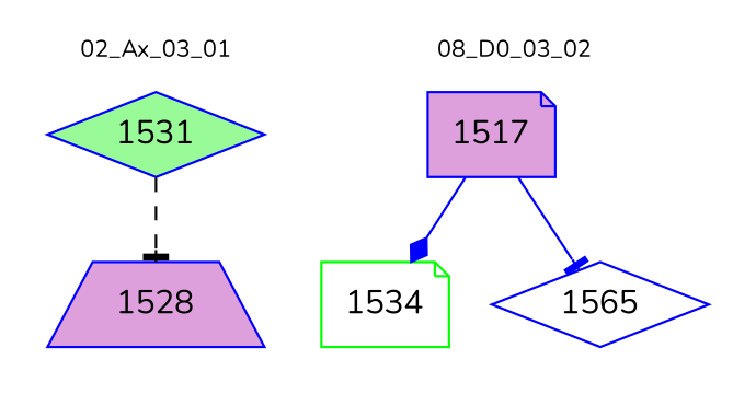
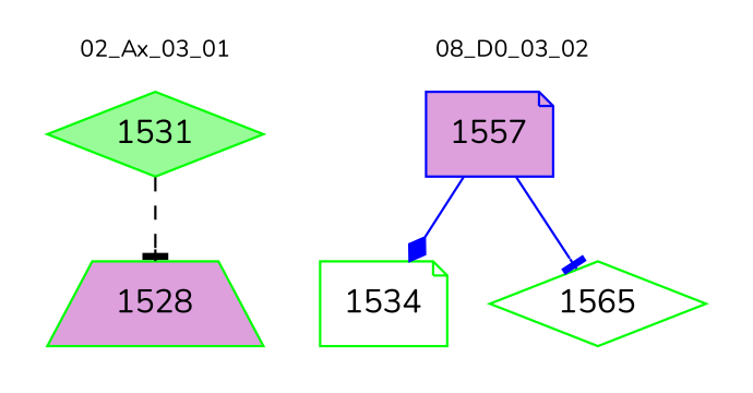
  digraph {
    fontname=Nunito
    node [color=blue fillcolor=plum fontname=Nunito shape=diamond style=filled]
    edge [arrowhead=tee color=blue fontname=Nunito style=solid]
-   n1 [fillcolor=palegreen label=1531]
-   n2 [label=1528 shape=trapezium]
-   n3 [label=1517 shape=note]
+   n1 [color=green fillcolor=palegreen label=1531]
+   n2 [color=green label=1528 shape=trapezium]
+   n3 [label=1557 shape=note]
    n4 [color=green fillcolor=white label=1534 shape=note]
-   n5 [fillcolor=white label=1565]
+   n5 [color=green fillcolor=white label=1565]
    subgraph cluster_1 {
      color=white
      fontsize=10
      label="02_Ax_03_01"
      n1
      n2
    }
    subgraph cluster_2 {
      color=white
      fontsize=10
      label="08_D0_03_02"
      n3
      n4
      n5
    }
    n1 -> n2 [color=black style=dashed]
    n3 -> n4 [arrowhead=diamond]
    n3 -> n5
  }
